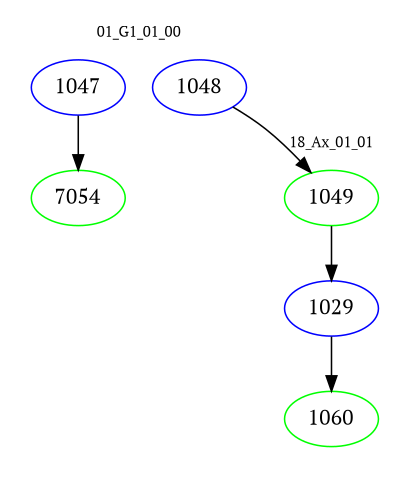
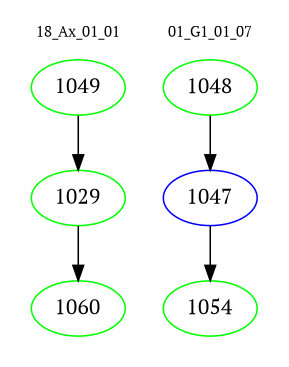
  digraph {
    fontname="PT Serif"
    node [color=green fontname="PT Serif"]
    edge [color=black fontname="PT Serif"]
    n1 [label=1049]
-   n2 [color=blue label=1029]
+   n2 [label=1029]
    n3 [label=1060]
-   n4 [color=blue label=1048]
+   n4 [label=1048]
    n5 [color=blue label=1047]
-   n6 [label=7054]
+   n6 [label=1054]
    subgraph cluster_1 {
      color=white
      fontsize=10
      label="18_Ax_01_01"
      n1
      n2
      n3
    }
    subgraph cluster_2 {
      color=white
      fontsize=10
-     label="01_G1_01_00"
+     label="01_G1_01_07"
      n4
      n5
      n6
    }
    n1 -> n2
    n2 -> n3
-   n4 -> n1
+   n4 -> n5
    n5 -> n6
  }
